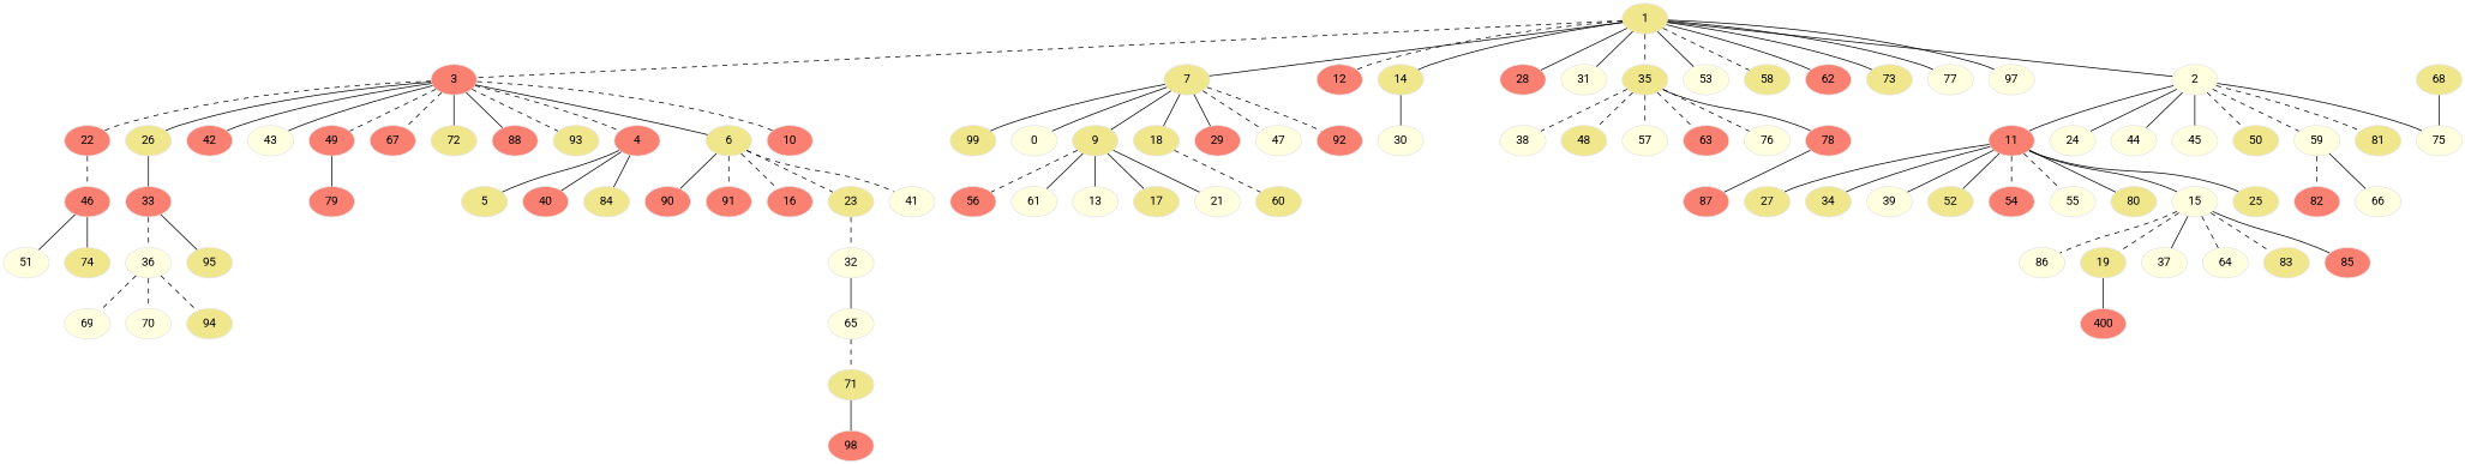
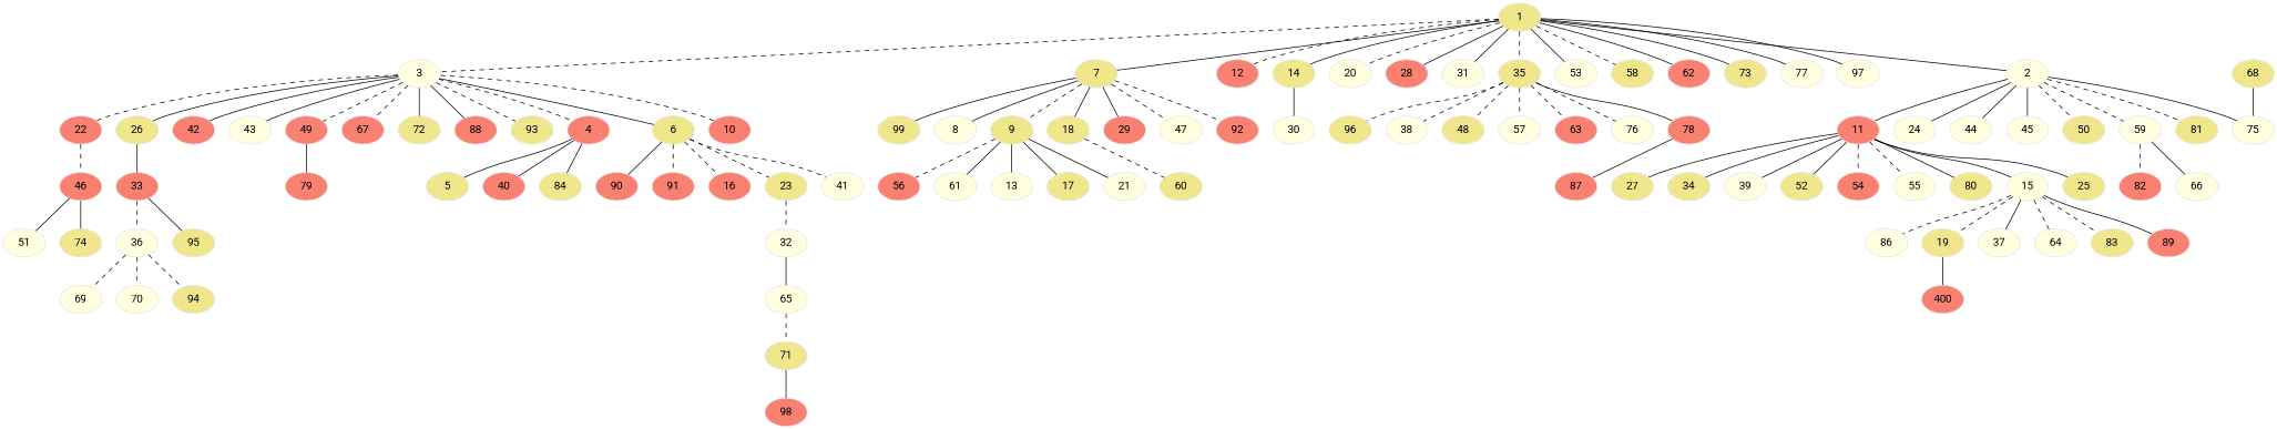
  graph {
    fontname=Roboto
    node [color=gray90 fillcolor=lightyellow fontname=Roboto style=filled]
    edge [fontname=Roboto style=solid weight=1.0]
    1 [fillcolor=khaki]
    2
-   3 [fillcolor=salmon]
+   3
    7 [fillcolor=khaki]
    12 [fillcolor=salmon]
    14 [fillcolor=khaki]
+   20
    28 [fillcolor=salmon]
    31
    35 [fillcolor=khaki]
    53
    58 [fillcolor=khaki]
    62 [fillcolor=salmon]
    73 [fillcolor=khaki]
    77
    97
    11 [fillcolor=salmon]
    24
    44
    45
    50 [fillcolor=khaki]
    59
    81 [fillcolor=khaki]
    75
    4 [fillcolor=salmon]
    6 [fillcolor=khaki]
    10 [fillcolor=salmon]
    22 [fillcolor=salmon]
    26 [fillcolor=khaki]
    42 [fillcolor=salmon]
    43
    49 [fillcolor=salmon]
    67 [fillcolor=salmon]
    72 [fillcolor=khaki]
    88 [fillcolor=salmon]
    93 [fillcolor=khaki]
-   8 [label=0]
+   8
    9 [fillcolor=khaki]
    18 [fillcolor=khaki]
    29 [fillcolor=salmon]
    47
    92 [fillcolor=salmon]
    99 [fillcolor=khaki]
    30
    38
    48 [fillcolor=khaki]
    57
    63 [fillcolor=salmon]
    76
    78 [fillcolor=salmon]
+   96 [fillcolor=khaki]
    15
    25 [fillcolor=khaki]
    27 [fillcolor=khaki]
    34 [fillcolor=khaki]
    39
    52 [fillcolor=khaki]
    54 [fillcolor=salmon]
    55
    80 [fillcolor=khaki]
    66
    82 [fillcolor=salmon]
    68 [fillcolor=khaki]
    5 [fillcolor=khaki]
    40 [fillcolor=salmon]
    84 [fillcolor=khaki]
    16 [fillcolor=salmon]
    23 [fillcolor=khaki]
    41
    90 [fillcolor=salmon]
    91 [fillcolor=salmon]
    46 [fillcolor=salmon]
    33 [fillcolor=salmon]
    79 [fillcolor=salmon]
    32
    13
    17 [fillcolor=khaki]
    21
    56 [fillcolor=salmon]
    61
    60 [fillcolor=khaki]
    19 [fillcolor=khaki]
    37
    64
    83 [fillcolor=khaki]
-   85 [fillcolor=salmon]
+   85 [fillcolor=salmon label=89]
    86
    n88 [fillcolor=salmon label=400]
    51
    74 [fillcolor=khaki]
    65
    36
    95 [fillcolor=khaki]
    71 [fillcolor=khaki]
    69
    70
    94 [fillcolor=khaki]
    87 [fillcolor=salmon]
    98 [fillcolor=salmon]
    1 -- 2
    1 -- 3 [style=dashed]
    1 -- 7
    1 -- 12 [style=dashed]
    1 -- 14
+   1 -- 20 [style=dashed]
    1 -- 28
    1 -- 31
    1 -- 35 [style=dashed]
    1 -- 53
    1 -- 58 [style=dashed]
    1 -- 62
    1 -- 73
    1 -- 77
    1 -- 97
    2 -- 11
    2 -- 24
    2 -- 44
    2 -- 45
    2 -- 50 [style=dashed]
    2 -- 59 [style=dashed]
    2 -- 81 [style=dashed]
    2 -- 75
    3 -- 4 [style=dashed]
    3 -- 6
    3 -- 10 [style=dashed]
    3 -- 22 [style=dashed]
    3 -- 26
    3 -- 42
    3 -- 43
    3 -- 49 [style=dashed]
    3 -- 67 [style=dashed]
    3 -- 72
    3 -- 88
    3 -- 93 [style=dashed]
    7 -- 8
-   7 -- 9
+   7 -- 9 [style=dashed]
    7 -- 18
    7 -- 29
    7 -- 47 [style=dashed]
    7 -- 92 [style=dashed]
    7 -- 99
    14 -- 30
    35 -- 38 [style=dashed]
    35 -- 48 [style=dashed]
    35 -- 57 [style=dashed]
    35 -- 63 [style=dashed]
    35 -- 76 [style=dashed]
    35 -- 78
+   35 -- 96 [style=dashed]
    11 -- 15
    11 -- 25
    11 -- 27
    11 -- 34
    11 -- 39
    11 -- 52
    11 -- 54 [style=dashed]
    11 -- 55 [style=dashed]
    11 -- 80
    59 -- 66
    59 -- 82 [style=dashed]
    4 -- 5
    4 -- 40
    4 -- 84
    6 -- 16 [style=dashed]
    6 -- 23 [style=dashed]
    6 -- 41 [style=dashed]
    6 -- 90
    6 -- 91 [style=dashed]
    22 -- 46 [style=dashed]
    26 -- 33
    49 -- 79
    9 -- 13
    9 -- 17
    9 -- 21
    9 -- 56 [style=dashed]
    9 -- 61
    18 -- 60 [style=dashed]
    78 -- 87
    15 -- 19 [style=dashed]
    15 -- 37
    15 -- 64 [style=dashed]
    15 -- 83 [style=dashed]
    15 -- 85
    15 -- 86 [style=dashed]
    68 -- 75
    23 -- 32 [style=dashed]
    46 -- 51
    46 -- 74
    33 -- 36 [style=dashed]
    33 -- 95
    32 -- 65
    19 -- n88
    65 -- 71 [style=dashed]
    36 -- 69 [style=dashed]
    36 -- 70 [style=dashed]
    36 -- 94 [style=dashed]
    71 -- 98
  }
